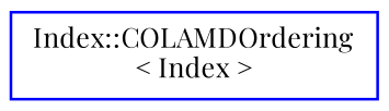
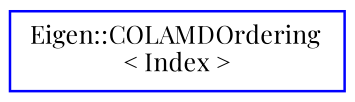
  digraph {
    rankdir=LR
    fontname="Playfair Display"
-   n1 [color=blue fillcolor=white fontname="Playfair Display" fontsize=10 height=0.2 label="Index::COLAMDOrdering\l\< Index \>" shape=record style=filled width=0.4]
+   n1 [color=blue fillcolor=white fontname="Playfair Display" fontsize=10 height=0.2 label="Eigen::COLAMDOrdering\l\< Index \>" shape=record style=filled width=0.4]
  }
